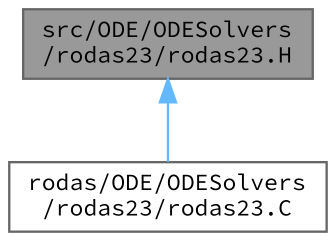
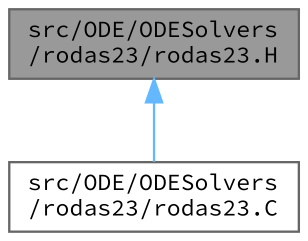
  digraph {
    fontname="Source Code Pro"
    node [fontname="Source Code Pro" fontsize=10 shape=box style=filled]
    n1 [color=gray40 fillcolor=grey60 fontcolor=black height=0.2 label="src/ODE/ODESolvers\l/rodas23/rodas23.H" width=0.4]
-   n2 [color=grey40 fillcolor=white height=0.2 label="rodas/ODE/ODESolvers\l/rodas23/rodas23.C" width=0.4]
+   n2 [color=grey40 fillcolor=white height=0.2 label="src/ODE/ODESolvers\l/rodas23/rodas23.C" width=0.4]
    n1 -> n2 [color=steelblue1 dir=back fontname="Source Code Pro" fontsize=10 labelfontname=Helvetica labelfontsize=10 style=solid]
  }
